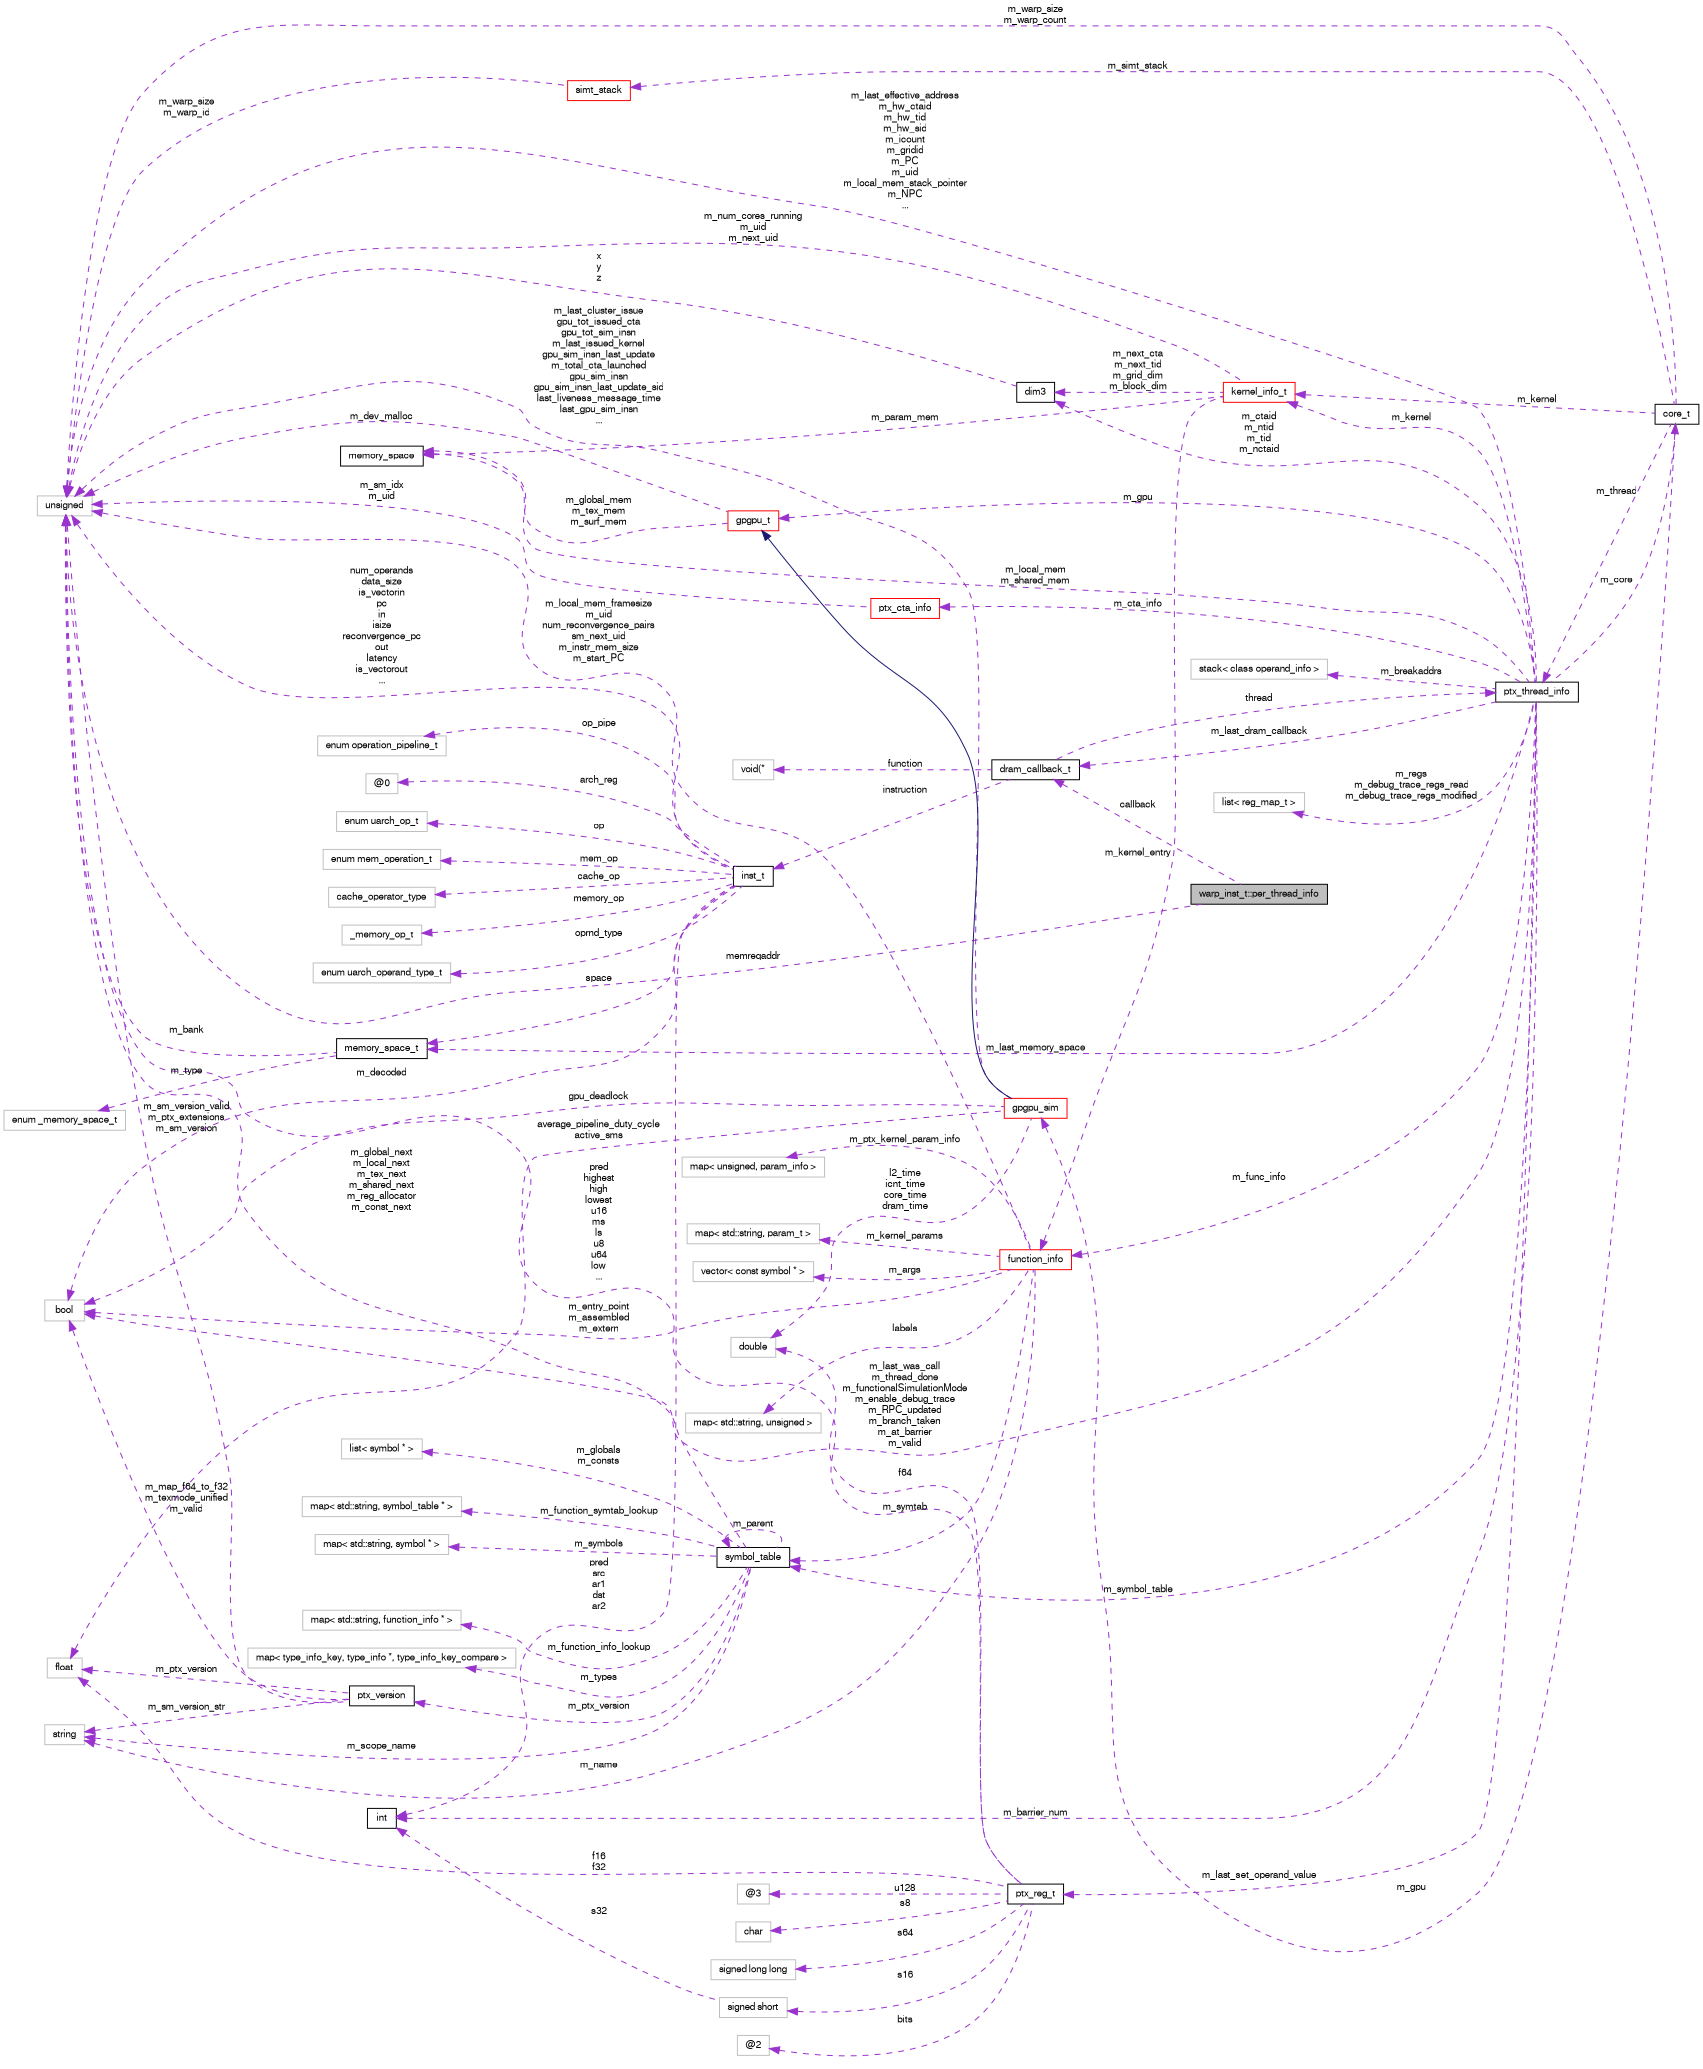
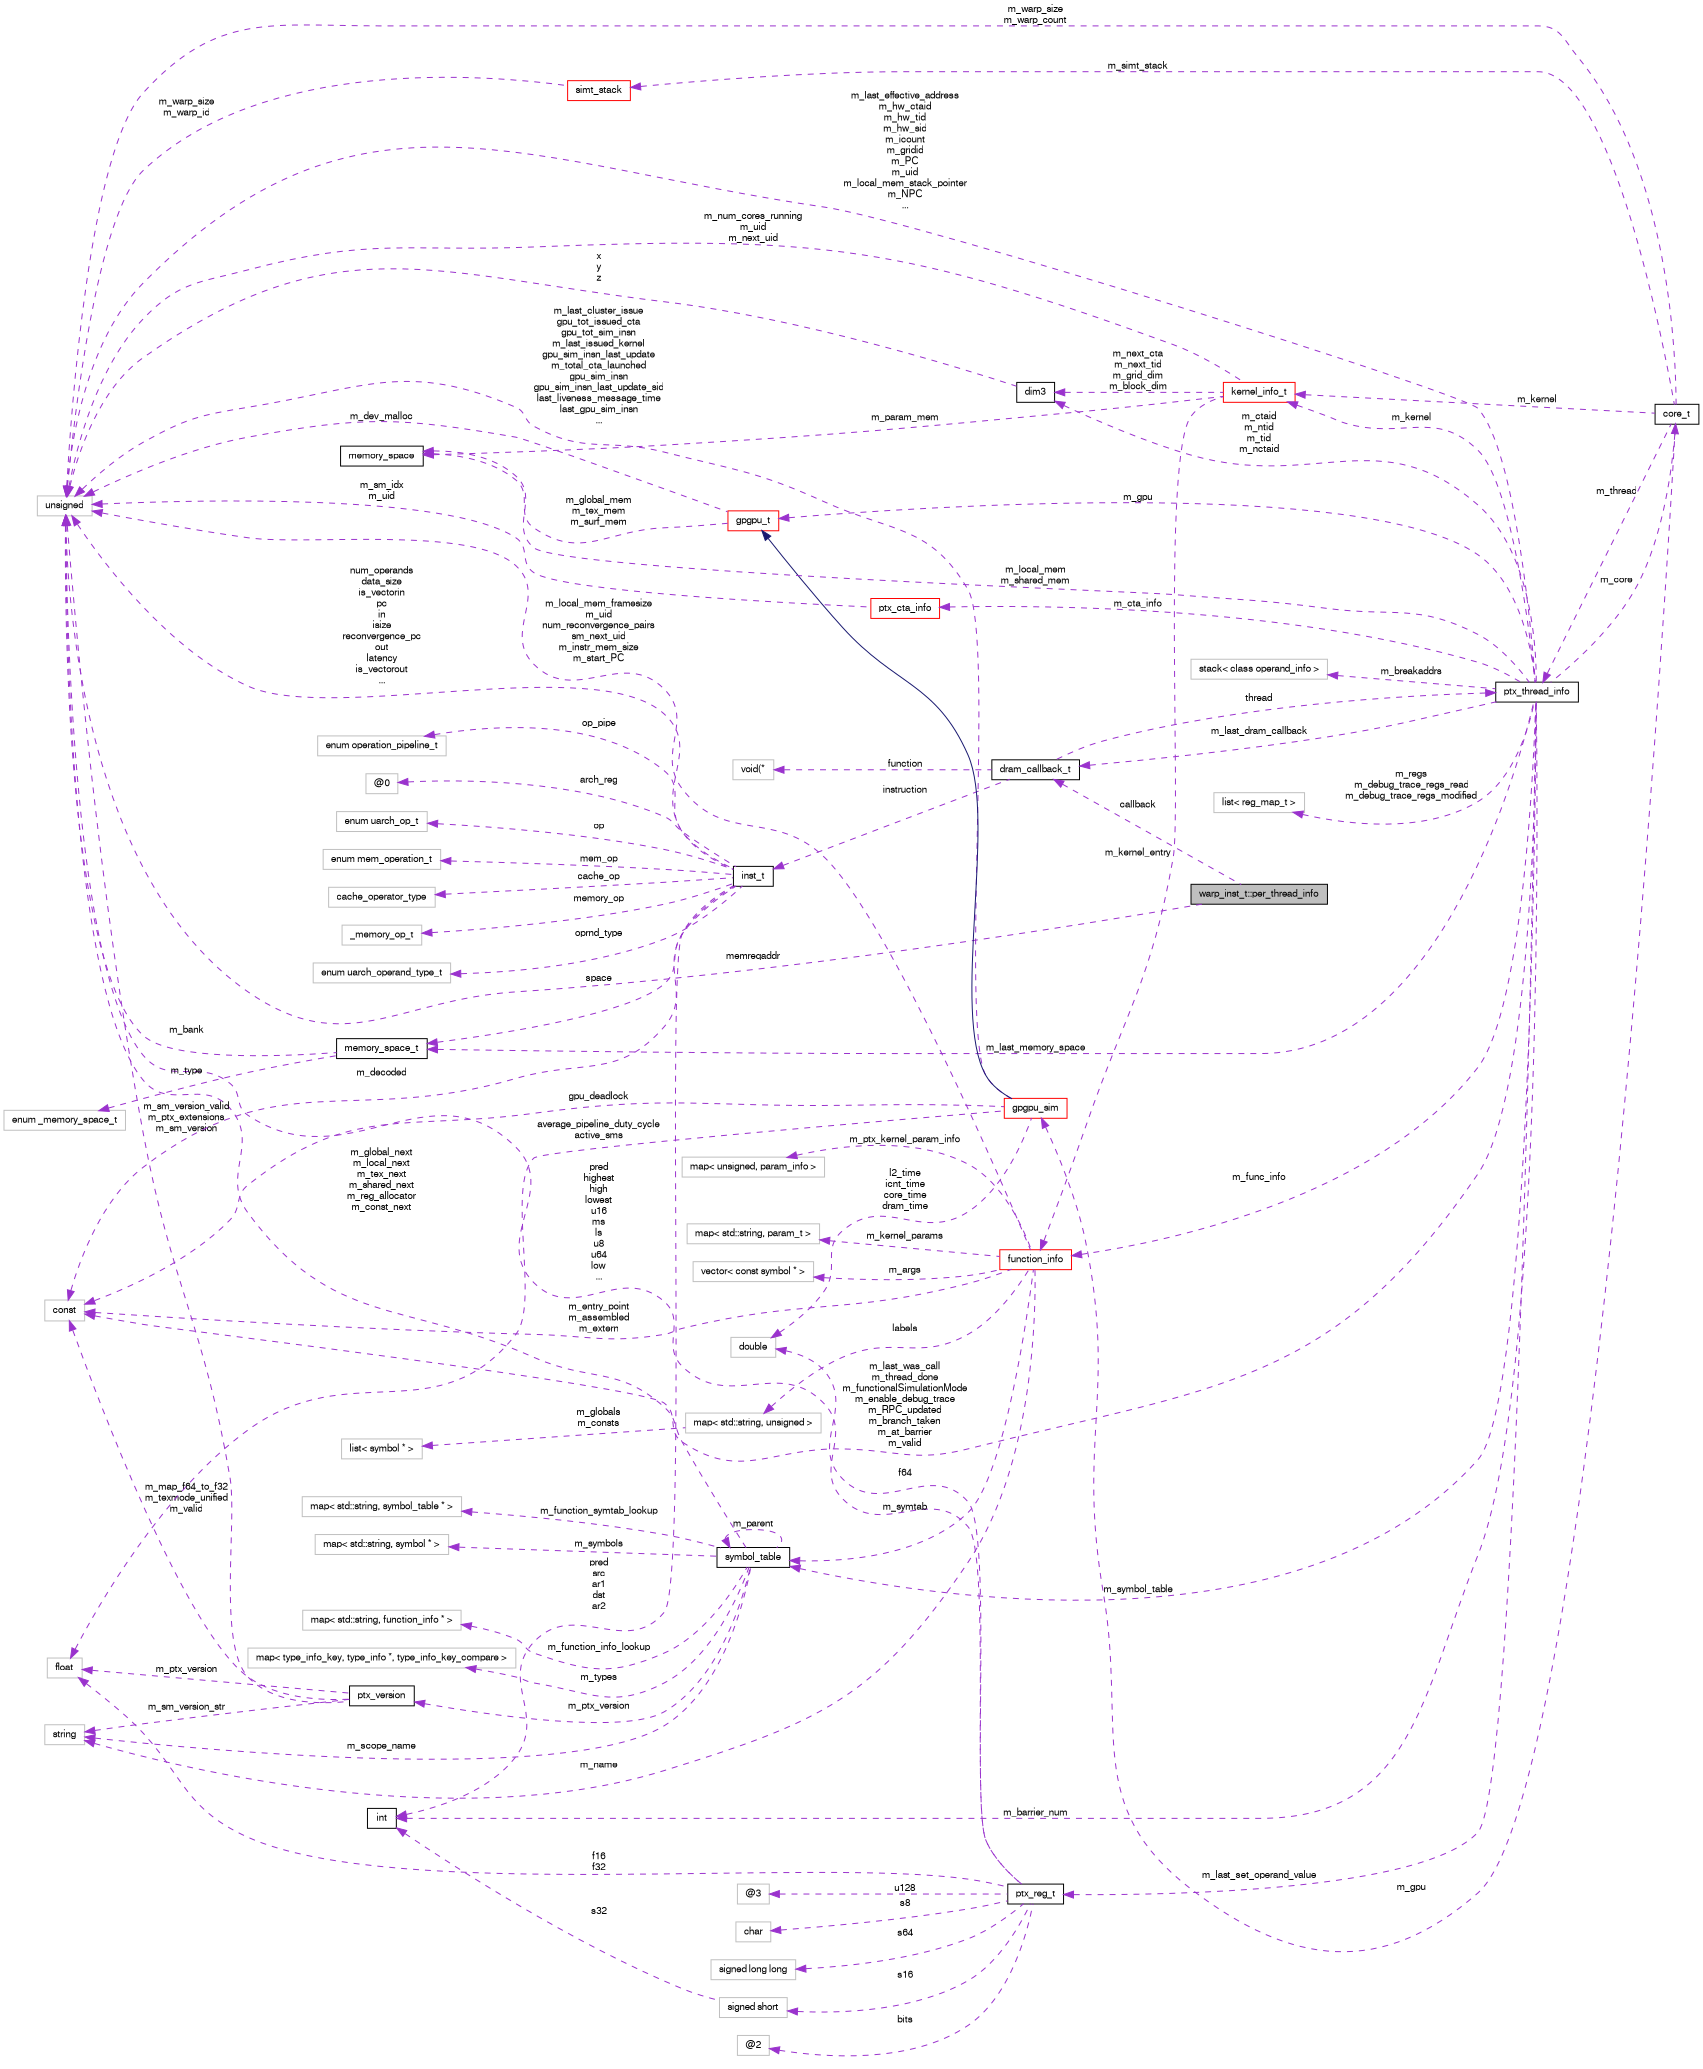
  digraph {
    rankdir=LR
    node [color=grey75 fontname=FreeSans fontsize=10 shape=record]
    edge [color=darkorchid3 dir=back fontname=FreeSans fontsize=10 labelfontname=FreeSans labelfontsize=10 style=dashed]
    n1 [color=black fillcolor=grey75 fontcolor=black height=0.2 label="warp_inst_t::per_thread_info" style=filled width=0.4]
    n2 [height=0.2 label=unsigned width=0.4]
    n3 [color=black height=0.2 label=inst_t width=0.4]
    n4 [color=black height=0.2 label=memory_space_t width=0.4]
    n5 [color=black height=0.2 label=ptx_thread_info width=0.4]
    n6 [color=black height=0.2 label=symbol_table width=0.4]
    n7 [color=black height=0.2 label=ptx_version width=0.4]
    n8 [color=black height=0.2 label=core_t width=0.4]
    n9 [color=red height=0.2 label=simt_stack width=0.4]
    n10 [color=red height=0.2 label=gpgpu_sim width=0.4]
    n11 [color=red height=0.2 label=gpgpu_t width=0.4]
    n12 [color=red height=0.2 label=kernel_info_t width=0.4]
    n13 [color=red height=0.2 label=function_info width=0.4]
    n14 [color=black height=0.2 label=dim3 width=0.4]
    n15 [color=black height=0.2 label=ptx_reg_t width=0.4]
    n16 [color=red height=0.2 label=ptx_cta_info width=0.4]
    n17 [color=black height=0.2 label=dram_callback_t width=0.4]
    n18 [height=0.2 label="void(*" width=0.4]
    n19 [height=0.2 label="@0" width=0.4]
    n20 [height=0.2 label="enum uarch_op_t" width=0.4]
    n21 [height=0.2 label="enum mem_operation_t" width=0.4]
    n22 [height=0.2 label=cache_operator_type width=0.4]
    n23 [height=0.2 label="enum _memory_space_t" width=0.4]
    n24 [color=black height=0.2 label=int width=0.4]
    n25 [height=0.2 label="signed short" width=0.4]
    n26 [height=0.2 label=_memory_op_t width=0.4]
-   n27 [height=0.2 label=bool width=0.4]
+   n27 [height=0.2 label=const width=0.4]
    n28 [height=0.2 label="enum uarch_operand_type_t" width=0.4]
    n29 [height=0.2 label="enum operation_pipeline_t" width=0.4]
    n30 [height=0.2 label="map\< std::string, symbol * \>" width=0.4]
    n31 [height=0.2 label="list\< symbol * \>" width=0.4]
    n32 [height=0.2 label="map\< type_info_key, type_info *, type_info_key_compare \>" width=0.4]
    n33 [height=0.2 label=float width=0.4]
    n34 [height=0.2 label=string width=0.4]
    n35 [height=0.2 label="map\< std::string, symbol_table * \>" width=0.4]
    n36 [height=0.2 label="map\< std::string, function_info * \>" width=0.4]
    n37 [color=black height=0.2 label=memory_space width=0.4]
    n38 [height=0.2 label=double width=0.4]
    n39 [height=0.2 label="map\< std::string, param_t \>" width=0.4]
    n40 [height=0.2 label="map\< std::string, unsigned \>" width=0.4]
    n41 [height=0.2 label="vector\< const symbol * \>" width=0.4]
    n42 [height=0.2 label="map\< unsigned, param_info \>" width=0.4]
    n43 [height=0.2 label="@2" width=0.4]
    n44 [height=0.2 label="@3" width=0.4]
    n45 [height=0.2 label=char width=0.4]
    n46 [height=0.2 label="signed long long" width=0.4]
    n47 [height=0.2 label="stack\< class operand_info \>" width=0.4]
    n48 [height=0.2 label="list\< reg_map_t \>" width=0.4]
    n2 -> n1 [label=memreqaddr]
    n2 -> n3 [label="num_operands\ndata_size\nis_vectorin\npc\nin\nisize\nreconvergence_pc\nout\nlatency\nis_vectorout\n..."]
    n2 -> n4 [label=m_bank]
    n2 -> n5 [label="m_last_effective_address\nm_hw_ctaid\nm_hw_tid\nm_hw_sid\nm_icount\nm_gridid\nm_PC\nm_uid\nm_local_mem_stack_pointer\nm_NPC\n..."]
    n2 -> n6 [label="m_global_next\nm_local_next\nm_tex_next\nm_shared_next\nm_reg_allocator\nm_const_next"]
    n2 -> n7 [label="m_sm_version_valid\nm_ptx_extensions\nm_sm_version"]
    n2 -> n8 [label="m_warp_size\nm_warp_count"]
    n2 -> n9 [label="m_warp_size\nm_warp_id"]
    n2 -> n10 [label="m_last_cluster_issue\ngpu_tot_issued_cta\ngpu_tot_sim_insn\nm_last_issued_kernel\ngpu_sim_insn_last_update\nm_total_cta_launched\ngpu_sim_insn\ngpu_sim_insn_last_update_sid\nlast_liveness_message_time\nlast_gpu_sim_insn\n..."]
    n2 -> n11 [label=m_dev_malloc]
    n2 -> n12 [label="m_num_cores_running\nm_uid\nm_next_uid"]
    n2 -> n13 [label="m_local_mem_framesize\nm_uid\nnum_reconvergence_pairs\nsm_next_uid\nm_instr_mem_size\nm_start_PC"]
    n2 -> n14 [label="x\ny\nz"]
    n2 -> n15 [label="pred\nhighest\nhigh\nlowest\nu16\nms\nls\nu8\nu64\nlow\n..."]
    n2 -> n16 [label="m_sm_idx\nm_uid"]
    n3 -> n17 [label=instruction]
    n4 -> n3 [label=space]
    n4 -> n5 [label=m_last_memory_space]
    n5 -> n8 [label=m_thread]
    n5 -> n17 [label=thread]
    n6 -> n5 [label=m_symbol_table]
    n6 -> n6 [label=m_parent]
    n6 -> n13 [label=m_symtab]
    n7 -> n6 [label=m_ptx_version]
    n8 -> n5 [label=m_core]
    n9 -> n8 [label=m_simt_stack]
    n10 -> n8 [label=m_gpu]
    n11 -> n5 [label=m_gpu]
    n11 -> n10 [color=midnightblue style=solid]
    n12 -> n5 [label=m_kernel]
    n12 -> n8 [label=m_kernel]
    n13 -> n5 [label=m_func_info]
    n13 -> n12 [label=m_kernel_entry]
    n14 -> n5 [label="m_ctaid\nm_ntid\nm_tid\nm_nctaid"]
    n14 -> n12 [label="m_next_cta\nm_next_tid\nm_grid_dim\nm_block_dim"]
    n15 -> n5 [label=m_last_set_operand_value]
    n16 -> n5 [label=m_cta_info]
    n17 -> n1 [label=callback]
    n17 -> n5 [label=m_last_dram_callback]
    n18 -> n17 [label=function]
    n19 -> n3 [label=arch_reg]
    n20 -> n3 [label=op]
    n21 -> n3 [label=mem_op]
    n22 -> n3 [label=cache_op]
    n23 -> n4 [label=m_type]
    n24 -> n3 [label="pred\nsrc\nar1\ndst\nar2"]
    n24 -> n5 [label=m_barrier_num]
    n24 -> n25 [label=s32]
    n25 -> n15 [label=s16]
    n26 -> n3 [label=memory_op]
    n27 -> n3 [label=m_decoded]
    n27 -> n5 [label="m_last_was_call\nm_thread_done\nm_functionalSimulationMode\nm_enable_debug_trace\nm_RPC_updated\nm_branch_taken\nm_at_barrier\nm_valid"]
    n27 -> n7 [label="m_map_f64_to_f32\nm_texmode_unified\nm_valid"]
    n27 -> n10 [label=gpu_deadlock]
    n27 -> n13 [label="m_entry_point\nm_assembled\nm_extern"]
    n28 -> n3 [label=oprnd_type]
    n29 -> n3 [label=op_pipe]
    n30 -> n6 [label=m_symbols]
-   n31 -> n6 [label="m_globals\nm_consts"]
+   n31 -> n40 [label="m_globals\nm_consts"]
    n32 -> n6 [label=m_types]
    n33 -> n7 [label=m_ptx_version]
    n33 -> n10 [label="average_pipeline_duty_cycle\nactive_sms"]
    n33 -> n15 [label="f16\nf32"]
    n34 -> n6 [label=m_scope_name]
    n34 -> n7 [label=m_sm_version_str]
    n34 -> n13 [label=m_name]
    n35 -> n6 [label=m_function_symtab_lookup]
    n36 -> n6 [label=m_function_info_lookup]
    n37 -> n5 [label="m_local_mem\nm_shared_mem"]
    n37 -> n11 [label="m_global_mem\nm_tex_mem\nm_surf_mem"]
    n37 -> n12 [label=m_param_mem]
    n38 -> n10 [label="l2_time\nicnt_time\ncore_time\ndram_time"]
    n38 -> n15 [label=f64]
    n39 -> n13 [label=m_kernel_params]
    n40 -> n13 [label=labels]
    n41 -> n13 [label=m_args]
    n42 -> n13 [label=m_ptx_kernel_param_info]
    n43 -> n15 [label=bits]
    n44 -> n15 [label=u128]
    n45 -> n15 [label=s8]
    n46 -> n15 [label=s64]
    n47 -> n5 [label=m_breakaddrs]
    n48 -> n5 [label="m_regs\nm_debug_trace_regs_read\nm_debug_trace_regs_modified"]
  }
